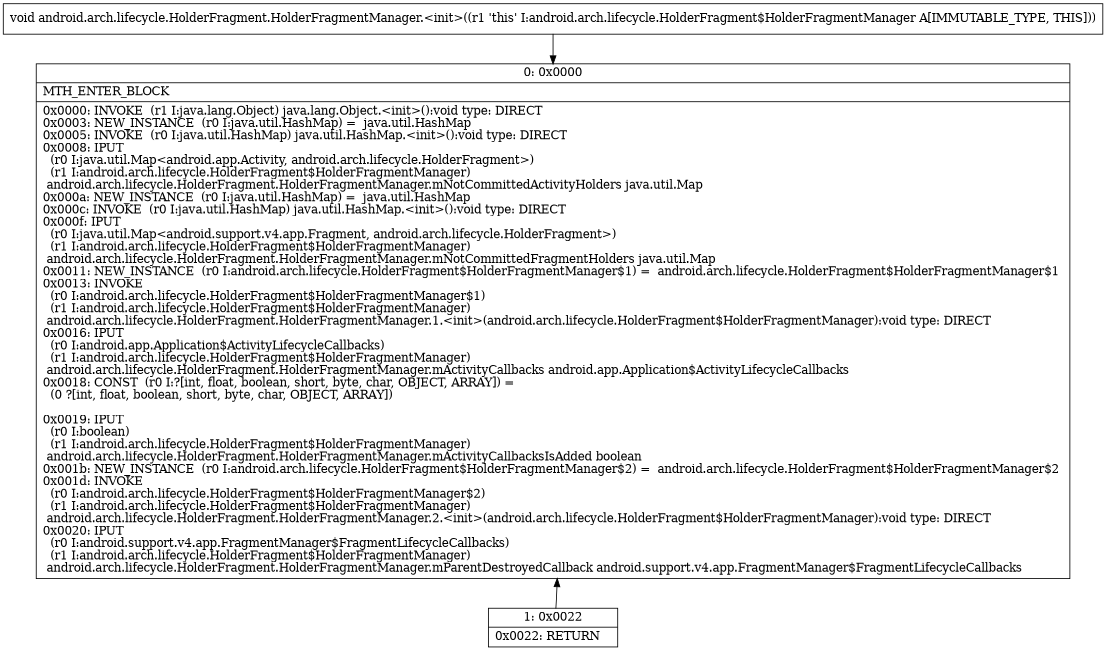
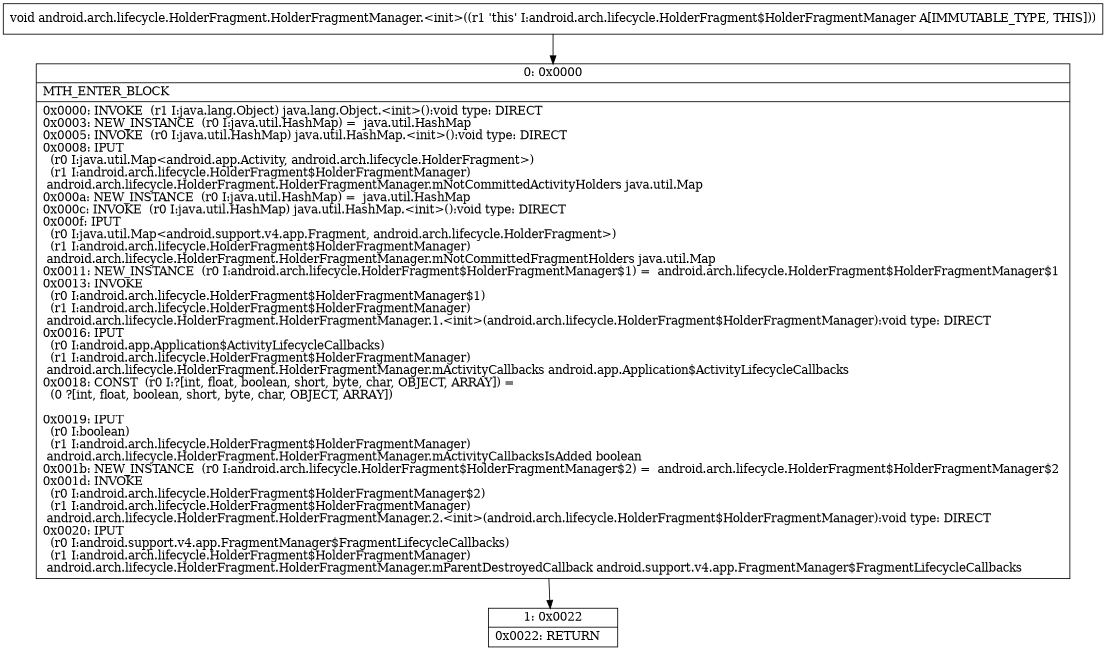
  digraph {
    fontname="DejaVu Serif"
    node [shape=record fontname="DejaVu Serif"]
    edge [fontname="DejaVu Serif"]
    n1 [label="{0\:\ 0x0000|MTH_ENTER_BLOCK\l|0x0000: INVOKE  (r1 I:java.lang.Object) java.lang.Object.\<init\>():void type: DIRECT \l0x0003: NEW_INSTANCE  (r0 I:java.util.HashMap) =  java.util.HashMap \l0x0005: INVOKE  (r0 I:java.util.HashMap) java.util.HashMap.\<init\>():void type: DIRECT \l0x0008: IPUT  \l  (r0 I:java.util.Map\<android.app.Activity, android.arch.lifecycle.HolderFragment\>)\l  (r1 I:android.arch.lifecycle.HolderFragment$HolderFragmentManager)\l android.arch.lifecycle.HolderFragment.HolderFragmentManager.mNotCommittedActivityHolders java.util.Map \l0x000a: NEW_INSTANCE  (r0 I:java.util.HashMap) =  java.util.HashMap \l0x000c: INVOKE  (r0 I:java.util.HashMap) java.util.HashMap.\<init\>():void type: DIRECT \l0x000f: IPUT  \l  (r0 I:java.util.Map\<android.support.v4.app.Fragment, android.arch.lifecycle.HolderFragment\>)\l  (r1 I:android.arch.lifecycle.HolderFragment$HolderFragmentManager)\l android.arch.lifecycle.HolderFragment.HolderFragmentManager.mNotCommittedFragmentHolders java.util.Map \l0x0011: NEW_INSTANCE  (r0 I:android.arch.lifecycle.HolderFragment$HolderFragmentManager$1) =  android.arch.lifecycle.HolderFragment$HolderFragmentManager$1 \l0x0013: INVOKE  \l  (r0 I:android.arch.lifecycle.HolderFragment$HolderFragmentManager$1)\l  (r1 I:android.arch.lifecycle.HolderFragment$HolderFragmentManager)\l android.arch.lifecycle.HolderFragment.HolderFragmentManager.1.\<init\>(android.arch.lifecycle.HolderFragment$HolderFragmentManager):void type: DIRECT \l0x0016: IPUT  \l  (r0 I:android.app.Application$ActivityLifecycleCallbacks)\l  (r1 I:android.arch.lifecycle.HolderFragment$HolderFragmentManager)\l android.arch.lifecycle.HolderFragment.HolderFragmentManager.mActivityCallbacks android.app.Application$ActivityLifecycleCallbacks \l0x0018: CONST  (r0 I:?[int, float, boolean, short, byte, char, OBJECT, ARRAY]) = \l  (0 ?[int, float, boolean, short, byte, char, OBJECT, ARRAY])\l \l0x0019: IPUT  \l  (r0 I:boolean)\l  (r1 I:android.arch.lifecycle.HolderFragment$HolderFragmentManager)\l android.arch.lifecycle.HolderFragment.HolderFragmentManager.mActivityCallbacksIsAdded boolean \l0x001b: NEW_INSTANCE  (r0 I:android.arch.lifecycle.HolderFragment$HolderFragmentManager$2) =  android.arch.lifecycle.HolderFragment$HolderFragmentManager$2 \l0x001d: INVOKE  \l  (r0 I:android.arch.lifecycle.HolderFragment$HolderFragmentManager$2)\l  (r1 I:android.arch.lifecycle.HolderFragment$HolderFragmentManager)\l android.arch.lifecycle.HolderFragment.HolderFragmentManager.2.\<init\>(android.arch.lifecycle.HolderFragment$HolderFragmentManager):void type: DIRECT \l0x0020: IPUT  \l  (r0 I:android.support.v4.app.FragmentManager$FragmentLifecycleCallbacks)\l  (r1 I:android.arch.lifecycle.HolderFragment$HolderFragmentManager)\l android.arch.lifecycle.HolderFragment.HolderFragmentManager.mParentDestroyedCallback android.support.v4.app.FragmentManager$FragmentLifecycleCallbacks \l}"]
    n2 [label="{1\:\ 0x0022|0x0022: RETURN   \l}"]
    n3 [label="{void android.arch.lifecycle.HolderFragment.HolderFragmentManager.\<init\>((r1 'this' I:android.arch.lifecycle.HolderFragment$HolderFragmentManager A[IMMUTABLE_TYPE, THIS])) }"]
-   n2 -> n1
+   n1 -> n2
    n3 -> n1
  }
